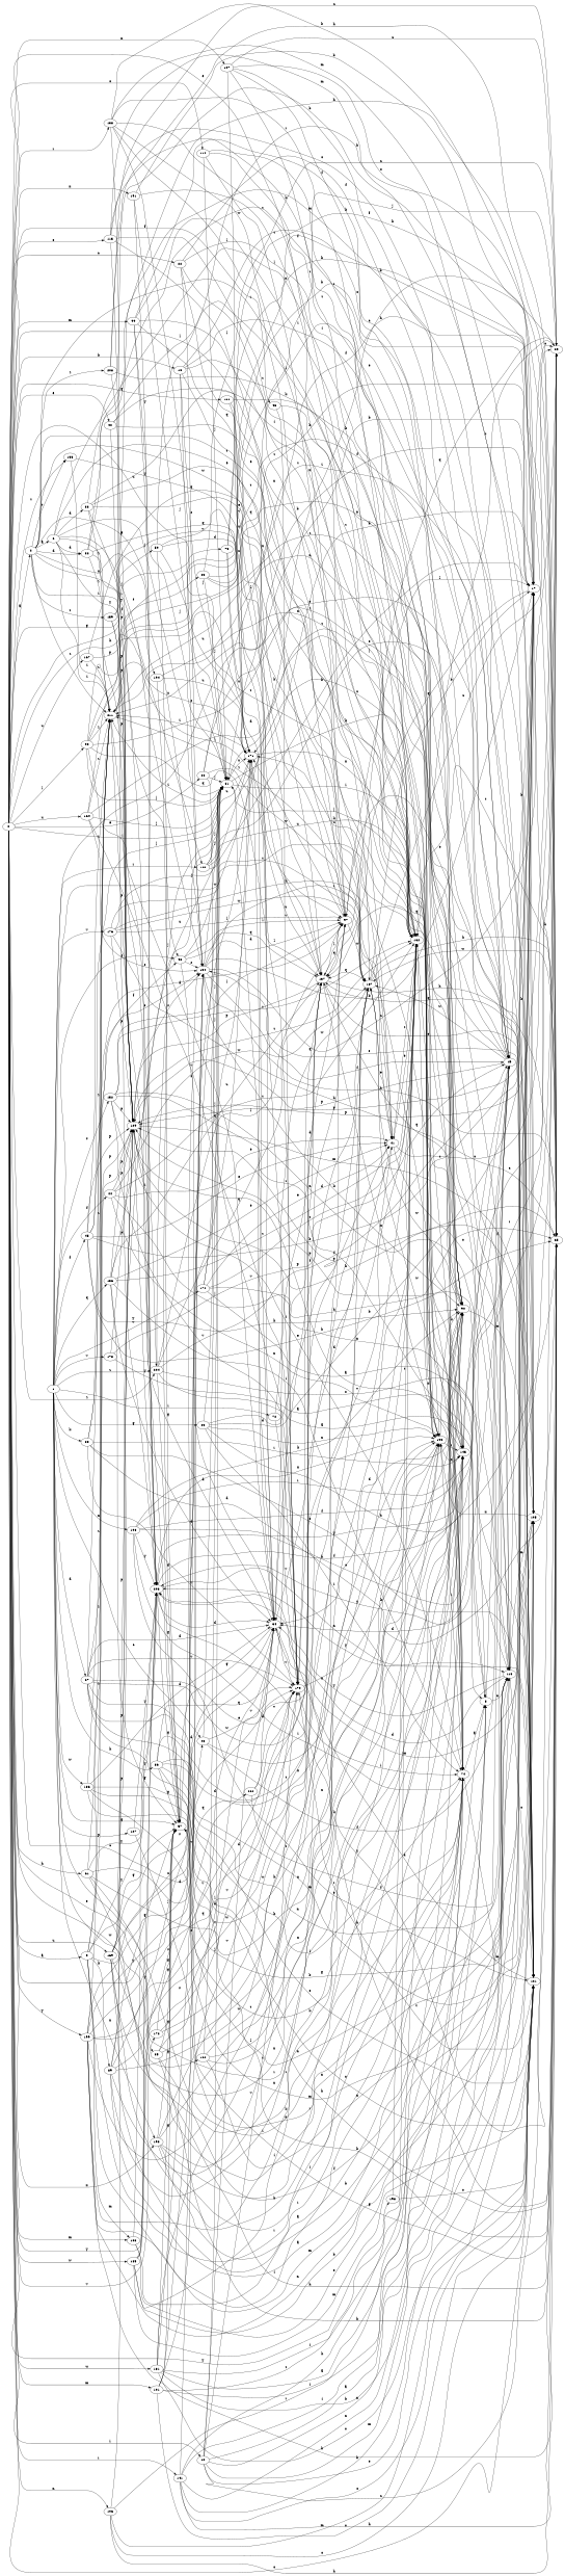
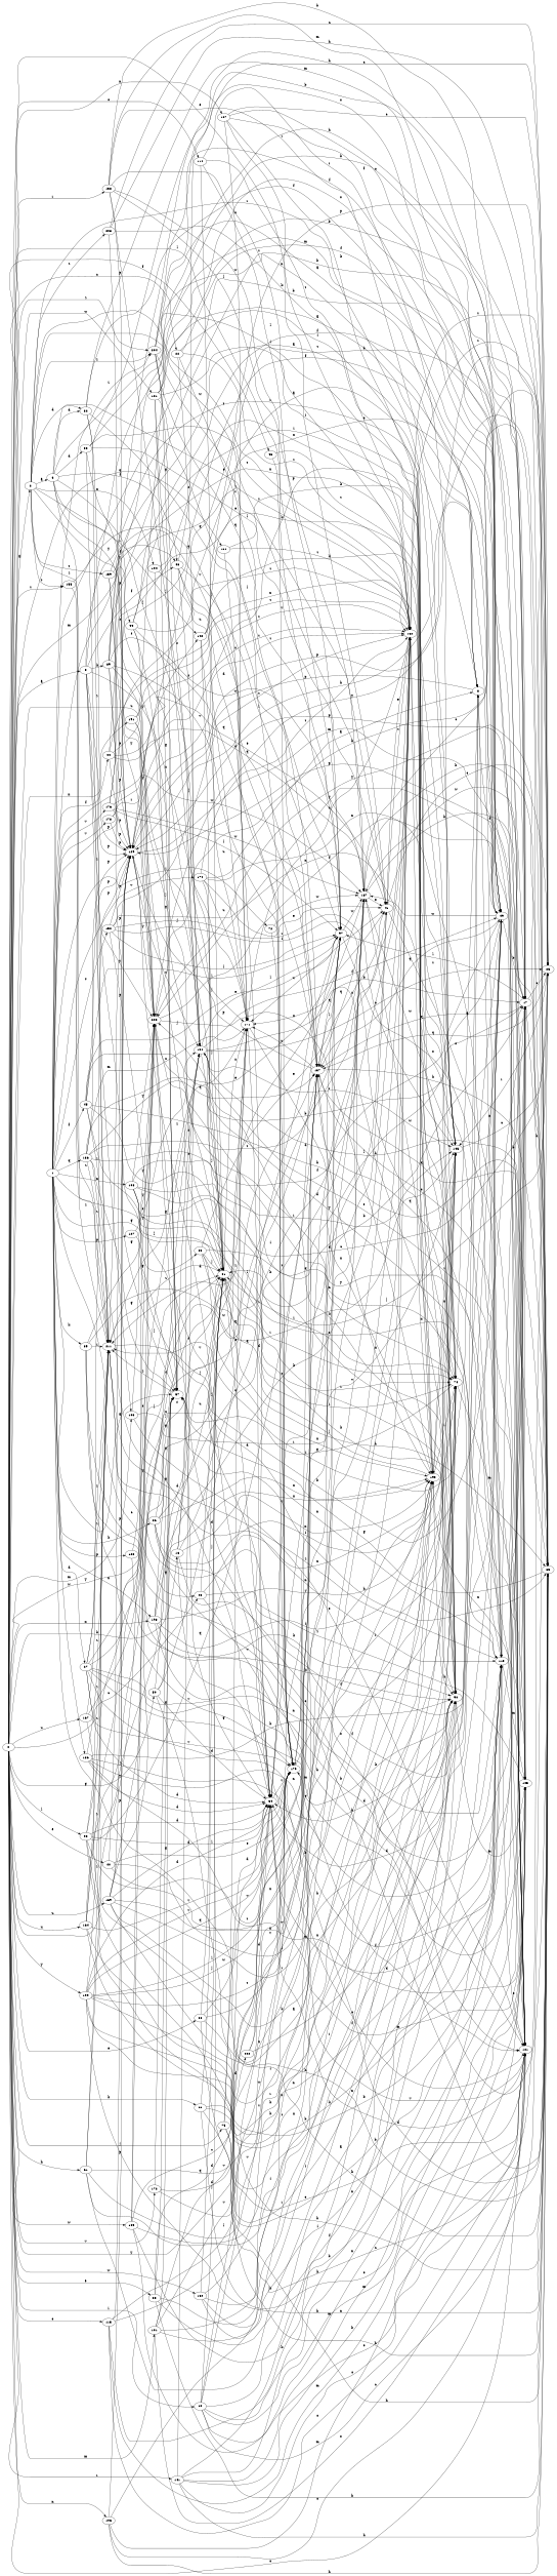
  strict digraph {
    rankdir=LR
    0
    2
    5
    16
    22
    23
    35
    36
    40
    41
    43
    50
    61
    69
    75
    81
    83
    93
    97
    99
    101
    103
    106
    107
    114
    115
    121
    134
    138
    141
    155
    164
    167
    169
    171
    172
    181
    182
    185
    191
    193
-   198
    199
    202
    203
    204
    142
    187
    6
    32
    145
    154
    159
    162
    194
    208
    211
    48
    57
    89
    105
    129
    49
    137
    195
    74
    179
    65
    34
    17
    25
    90
    113
    8
    1
    27
    44
    45
    55
    72
    85
    86
    108
+   123
    127
    136
    152
    174
    176
    178
    186
    33
    0 -> 2 [label=a]
    0 -> 5 [label=a]
    0 -> 16 [label=b]
    0 -> 22 [label=c]
    0 -> 23 [label=c]
    0 -> 35 [label=e]
    0 -> 36 [label=e]
    0 -> 40 [label=e]
    0 -> 41 [label=e]
    0 -> 43 [label=f]
    0 -> 50 [label=g]
    0 -> 61 [label=h]
    0 -> 69 [label=i]
    0 -> 75 [label=j]
    0 -> 81 [label=j]
    0 -> 83 [label=k]
    0 -> 93 [label=l]
    0 -> 97 [label=l]
    0 -> 99 [label=m]
    0 -> 101 [label=m]
    0 -> 103 [label=m]
    0 -> 106 [label=n]
    0 -> 107 [label=n]
    0 -> 114 [label=o]
    0 -> 115 [label=o]
    0 -> 121 [label=o]
    0 -> 134 [label=q]
    0 -> 138 [label=r]
    0 -> 141 [label=r]
    0 -> 155 [label=t]
    0 -> 164 [label=u]
    0 -> 167 [label=u]
    0 -> 169 [label=u]
    0 -> 171 [label=u]
    0 -> 172 [label=v]
    0 -> 181 [label=w]
    0 -> 182 [label=w]
    0 -> 185 [label=w]
    0 -> 191 [label=x]
    0 -> 193 [label=x]
-   0 -> 198 [label=y]
    0 -> 199 [label=y]
    0 -> 202 [label=y]
    0 -> 203 [label=y]
    0 -> 204 [label=z]
    2 -> 155 [label=t]
    2 -> 204 [label=z]
    2 -> 142 [label=r]
    2 -> 187 [label=w]
    2 -> 6 [label=a]
    2 -> 32 [label=d]
    2 -> 145 [label=r]
    2 -> 154 [label=s]
    2 -> 159 [label=t]
    2 -> 162 [label=t]
    2 -> 194 [label=x]
    2 -> 208 [label=z]
    2 -> 211 [label=z]
    5 -> 103 [label=m]
    5 -> 171 [label=u]
    5 -> 203 [label=y]
    5 -> 145 [label=r]
    5 -> 48 [label=f]
    5 -> 57 [label=g]
    5 -> 89 [label=k]
    5 -> 105 [label=m]
    5 -> 129 [label=p]
    16 -> 81 [label=j]
    16 -> 121 [label=o]
    16 -> 154 [label=s]
    16 -> 49 [label=f]
    16 -> 137 [label=q]
    16 -> 195 [label=x]
    22 -> 154 [label=s]
    22 -> 162 [label=t]
    22 -> 49 [label=f]
    22 -> 74 [label=i]
    22 -> 179 [label=v]
    23 -> 81 [label=j]
    23 -> 49 [label=f]
    23 -> 195 [label=x]
    23 -> 179 [label=v]
    35 -> 57 [label=g]
    35 -> 49 [label=f]
    35 -> 195 [label=x]
    35 -> 65 [label=h]
    35 -> 34 [label=d]
    36 -> 81 [label=j]
    36 -> 187 [label=w]
    36 -> 179 [label=v]
    36 -> 65 [label=h]
    36 -> 17 [label=b]
    40 -> 41 [label=e]
    40 -> 129 [label=p]
    40 -> 195 [label=x]
    40 -> 74 [label=i]
    41 -> 121 [label=o]
    41 -> 162 [label=t]
    41 -> 34 [label=d]
    41 -> 25 [label=c]
    43 -> 162 [label=t]
    43 -> 179 [label=v]
    50 -> 97 [label=l]
    50 -> 171 [label=u]
    50 -> 57 [label=g]
    50 -> 65 [label=h]
    50 -> 34 [label=d]
    61 -> 203 [label=y]
    61 -> 145 [label=r]
    61 -> 211 [label=z]
    61 -> 137 [label=q]
    61 -> 74 [label=i]
    61 -> 90 [label=k]
    69 -> 81 [label=j]
    69 -> 121 [label=o]
    69 -> 105 [label=m]
    69 -> 179 [label=v]
    69 -> 34 [label=d]
    69 -> 25 [label=c]
    69 -> 113 [label=n]
    69 -> 8 [label=a]
    75 -> 171 [label=u]
    75 -> 65 [label=h]
    75 -> 34 [label=d]
    75 -> 17 [label=b]
    81 -> 171 [label=u]
    81 -> 211 [label=z]
    81 -> 74 [label=i]
    81 -> 34 [label=d]
    81 -> 90 [label=k]
    83 -> 81 [label=j]
    83 -> 121 [label=o]
    83 -> 49 [label=f]
    83 -> 25 [label=c]
    83 -> 113 [label=n]
    93 -> 81 [label=j]
    93 -> 97 [label=l]
    93 -> 121 [label=o]
    93 -> 162 [label=t]
    93 -> 211 [label=z]
    93 -> 137 [label=q]
    93 -> 65 [label=h]
    93 -> 34 [label=d]
    97 -> 121 [label=o]
    97 -> 171 [label=u]
    97 -> 187 [label=w]
    97 -> 137 [label=q]
    97 -> 34 [label=d]
    99 -> 81 [label=j]
    99 -> 203 [label=y]
    99 -> 162 [label=t]
    99 -> 49 [label=f]
    99 -> 137 [label=q]
    99 -> 74 [label=i]
    101 -> 121 [label=o]
    101 -> 162 [label=t]
    101 -> 57 [label=g]
    101 -> 74 [label=i]
    101 -> 179 [label=v]
    101 -> 34 [label=d]
    103 -> 121 [label=o]
    103 -> 203 [label=y]
    103 -> 145 [label=r]
    106 -> 121 [label=o]
    106 -> 145 [label=r]
    106 -> 105 [label=m]
    106 -> 129 [label=p]
    106 -> 65 [label=h]
    107 -> 121 [label=o]
    107 -> 171 [label=u]
    107 -> 162 [label=t]
    107 -> 49 [label=f]
    107 -> 25 [label=c]
    107 -> 90 [label=k]
    114 -> 81 [label=j]
    114 -> 97 [label=l]
    114 -> 145 [label=r]
    114 -> 162 [label=t]
    115 -> 97 [label=l]
    115 -> 121 [label=o]
    115 -> 162 [label=t]
    115 -> 105 [label=m]
    115 -> 129 [label=p]
    115 -> 90 [label=k]
    121 -> 203 [label=y]
    121 -> 154 [label=s]
    121 -> 179 [label=v]
    121 -> 34 [label=d]
    134 -> 171 [label=u]
    134 -> 162 [label=t]
    134 -> 90 [label=k]
    138 -> 81 [label=j]
    138 -> 97 [label=l]
    138 -> 187 [label=w]
    138 -> 145 [label=r]
    138 -> 162 [label=t]
    138 -> 105 [label=m]
    138 -> 129 [label=p]
    138 -> 17 [label=b]
    141 -> 121 [label=o]
    141 -> 154 [label=s]
    141 -> 74 [label=i]
    141 -> 65 [label=h]
    141 -> 17 [label=b]
    141 -> 90 [label=k]
    141 -> 113 [label=n]
    155 -> 211 [label=z]
    155 -> 137 [label=q]
    164 -> 81 [label=j]
    164 -> 154 [label=s]
    164 -> 211 [label=z]
    164 -> 179 [label=v]
    164 -> 17 [label=b]
    164 -> 90 [label=k]
    167 -> 171 [label=u]
    167 -> 211 [label=z]
    167 -> 195 [label=x]
    169 -> 81 [label=j]
    169 -> 171 [label=s]
    169 -> 145 [label=r]
    169 -> 129 [label=p]
    169 -> 195 [label=x]
    169 -> 34 [label=d]
    169 -> 90 [label=k]
    169 -> 8 [label=a]
    171 -> 211 [label=z]
    171 -> 195 [label=x]
    171 -> 34 [label=d]
    172 -> 187 [label=w]
    172 -> 57 [label=g]
    172 -> 179 [label=v]
    181 -> 97 [label=l]
    181 -> 121 [label=o]
    181 -> 154 [label=s]
    181 -> 57 [label=g]
    181 -> 74 [label=i]
    181 -> 17 [label=b]
    181 -> 8 [label=a]
    182 -> 81 [label=j]
    182 -> 145 [label=r]
    182 -> 195 [label=x]
    182 -> 90 [label=k]
    182 -> 113 [label=n]
    185 -> 203 [label=y]
    185 -> 154 [label=s]
    185 -> 105 [label=m]
    185 -> 195 [label=x]
    185 -> 179 [label=v]
    185 -> 17 [label=b]
    191 -> 81 [label=j]
    191 -> 203 [label=y]
    191 -> 162 [label=t]
    191 -> 17 [label=b]
    193 -> 145 [label=r]
    193 -> 162 [label=t]
    193 -> 57 [label=g]
    193 -> 195 [label=x]
    193 -> 74 [label=i]
    193 -> 17 [label=b]
    193 -> 90 [label=k]
-   198 -> 121 [label=o]
-   198 -> 162 [label=t]
    199 -> 97 [label=l]
    199 -> 187 [label=w]
    199 -> 162 [label=t]
    199 -> 211 [label=z]
    199 -> 137 [label=q]
    199 -> 74 [label=i]
    199 -> 179 [label=v]
    199 -> 65 [label=h]
    199 -> 34 [label=d]
    199 -> 90 [label=k]
    199 -> 113 [label=n]
    202 -> 49 [label=f]
    202 -> 179 [label=v]
    202 -> 34 [label=d]
    203 -> 57 [label=g]
    203 -> 49 [label=f]
    203 -> 195 [label=x]
    203 -> 65 [label=h]
    203 -> 34 [label=d]
    203 -> 113 [label=n]
    204 -> 81 [label=j]
    204 -> 97 [label=l]
    204 -> 121 [label=o]
    204 -> 57 [label=g]
    204 -> 49 [label=f]
    204 -> 137 [label=q]
    204 -> 8 [label=a]
    142 -> 81 [label=j]
    142 -> 121 [label=o]
    142 -> 171 [label=u]
    142 -> 17 [label=b]
    142 -> 90 [label=k]
    187 -> 41 [label=e]
    187 -> 211 [label=z]
    187 -> 137 [label=q]
    187 -> 65 [label=h]
    187 -> 34 [label=d]
    187 -> 17 [label=b]
    187 -> 25 [label=c]
    6 -> 41 [label=e]
    6 -> 81 [label=j]
    6 -> 203 [label=y]
    6 -> 32 [label=d]
    6 -> 154 [label=s]
    6 -> 211 [label=z]
    6 -> 48 [label=f]
    6 -> 113 [label=n]
    6 -> 33 [label=d]
    32 -> 211 [label=z]
    32 -> 105 [label=m]
    32 -> 129 [label=p]
    32 -> 49 [label=f]
    32 -> 137 [label=q]
    145 -> 187 [label=w]
    145 -> 162 [label=t]
    145 -> 129 [label=p]
    145 -> 195 [label=x]
    145 -> 25 [label=c]
    154 -> 81 [label=j]
    154 -> 97 [label=l]
    154 -> 145 [label=r]
    154 -> 49 [label=f]
    154 -> 65 [label=h]
    154 -> 17 [label=b]
    154 -> 25 [label=c]
    154 -> 90 [label=k]
    159 -> 203 [label=y]
    159 -> 129 [label=p]
    159 -> 179 [label=v]
    159 -> 65 [label=h]
    162 -> 41 [label=e]
    162 -> 171 [label=u]
    162 -> 195 [label=x]
    162 -> 179 [label=v]
    194 -> 171 [label=u]
    194 -> 57 [label=g]
    194 -> 195 [label=x]
    208 -> 129 [label=p]
    208 -> 65 [label=h]
    208 -> 25 [label=c]
    208 -> 90 [label=k]
    211 -> 129 [label=p]
    211 -> 17 [label=b]
    211 -> 113 [label=n]
    48 -> 97 [label=l]
    48 -> 154 [label=s]
    48 -> 137 [label=q]
    48 -> 34 [label=d]
    48 -> 25 [label=c]
    57 -> 154 [label=s]
    57 -> 211 [label=z]
-   176 -> 65 [label=h]
+   57 -> 65 [label=h]
    89 -> 81 [label=j]
    89 -> 187 [label=w]
    89 -> 162 [label=t]
    89 -> 57 [label=g]
    89 -> 129 [label=p]
    89 -> 195 [label=x]
    89 -> 179 [label=v]
    89 -> 8 [label=a]
    105 -> 211 [label=z]
    105 -> 129 [label=p]
    105 -> 137 [label=q]
    105 -> 195 [label=x]
    129 -> 203 [label=y]
    129 -> 154 [label=s]
    129 -> 162 [label=t]
    129 -> 105 [label=m]
    129 -> 65 [label=h]
    129 -> 34 [label=d]
    49 -> 81 [label=j]
    49 -> 203 [label=y]
    49 -> 187 [label=w]
    49 -> 211 [label=z]
    49 -> 129 [label=p]
    49 -> 137 [label=q]
    49 -> 34 [label=d]
    49 -> 17 [label=b]
    137 -> 97 [label=l]
    137 -> 121 [label=o]
    137 -> 171 [label=u]
    137 -> 129 [label=p]
    137 -> 195 [label=x]
    137 -> 65 [label=h]
    195 -> 81 [label=j]
    195 -> 145 [label=r]
    195 -> 74 [label=i]
    195 -> 90 [label=k]
    74 -> 171 [label=u]
    74 -> 57 [label=g]
    74 -> 105 [label=m]
    74 -> 8 [label=a]
    179 -> 137 [label=q]
    179 -> 74 [label=i]
    179 -> 90 [label=k]
    65 -> 203 [label=y]
    65 -> 187 [label=w]
    65 -> 162 [label=t]
    65 -> 57 [label=g]
    34 -> 57 [label=g]
    34 -> 105 [label=m]
    34 -> 179 [label=v]
    17 -> 97 [label=l]
    17 -> 129 [label=p]
    17 -> 137 [label=q]
    17 -> 65 [label=h]
    17 -> 25 [label=c]
    25 -> 81 [label=j]
    25 -> 203 [label=y]
    25 -> 145 [label=r]
    25 -> 162 [label=t]
    25 -> 129 [label=p]
    25 -> 137 [label=q]
    90 -> 187 [label=w]
    90 -> 105 [label=m]
    90 -> 34 [label=d]
    113 -> 121 [label=o]
    113 -> 203 [label=y]
    113 -> 211 [label=z]
    113 -> 105 [label=m]
    113 -> 137 [label=q]
    113 -> 34 [label=d]
    113 -> 17 [label=b]
    8 -> 129 [label=p]
    8 -> 49 [label=f]
    8 -> 113 [label=n]
    1 -> 23 [label=c]
    1 -> 193 [label=x]
    1 -> 204 [label=z]
    1 -> 142 [label=r]
    1 -> 187 [label=w]
    1 -> 48 [label=f]
    1 -> 57 [label=g]
    1 -> 74 [label=i]
    1 -> 65 [label=h]
    1 -> 17 [label=b]
    1 -> 27 [label=d]
    1 -> 44 [label=f]
    1 -> 45 [label=f]
    1 -> 55 [label=g]
    1 -> 72 [label=i]
    1 -> 85 [label=k]
    1 -> 86 [label=k]
    1 -> 108 [label=n]
+   1 -> 123 [label=p]
    1 -> 127 [label=p]
    1 -> 136 [label=q]
    1 -> 152 [label=s]
    1 -> 174 [label=v]
    1 -> 176 [label=v]
    1 -> 178 [label=v]
    1 -> 186 [label=w]
    27 -> 41 [label=e]
    27 -> 121 [label=o]
    27 -> 187 [label=w]
    27 -> 211 [label=z]
    27 -> 105 [label=m]
    27 -> 129 [label=p]
    27 -> 179 [label=v]
    27 -> 65 [label=h]
    27 -> 34 [label=d]
    27 -> 113 [label=n]
    44 -> 41 [label=e]
    44 -> 187 [label=w]
    44 -> 162 [label=t]
    44 -> 129 [label=p]
    44 -> 195 [label=x]
    44 -> 65 [label=h]
    45 -> 41 [label=e]
    45 -> 81 [label=j]
    45 -> 97 [label=l]
    45 -> 211 [label=z]
    45 -> 129 [label=p]
    45 -> 65 [label=h]
    45 -> 17 [label=b]
    45 -> 90 [label=k]
    55 -> 41 [label=e]
    55 -> 81 [label=j]
    55 -> 195 [label=x]
    55 -> 74 [label=i]
    55 -> 65 [label=h]
    55 -> 17 [label=b]
    72 -> 187 [label=w]
    72 -> 179 [label=v]
    85 -> 121 [label=o]
    85 -> 145 [label=r]
    85 -> 154 [label=s]
    85 -> 211 [label=z]
    85 -> 179 [label=v]
    85 -> 65 [label=h]
    86 -> 121 [label=o]
    86 -> 162 [label=t]
    86 -> 57 [label=g]
    86 -> 137 [label=q]
    86 -> 195 [label=x]
    86 -> 74 [label=i]
    86 -> 65 [label=h]
    108 -> 121 [label=o]
    108 -> 203 [label=y]
    108 -> 145 [label=r]
    108 -> 49 [label=f]
    108 -> 74 [label=i]
    108 -> 25 [label=c]
    108 -> 90 [label=k]
+   123 -> 203 [label=y]
+   123 -> 90 [label=k]
    127 -> 203 [label=y]
    127 -> 113 [label=n]
    136 -> 41 [label=e]
    136 -> 171 [label=u]
    136 -> 162 [label=t]
+   136 -> 211 [label=z]
    136 -> 57 [label=g]
    136 -> 129 [label=p]
    136 -> 137 [label=q]
    136 -> 74 [label=i]
    136 -> 34 [label=d]
    152 -> 97 [label=l]
    152 -> 145 [label=r]
    152 -> 162 [label=t]
    152 -> 129 [label=p]
    152 -> 74 [label=i]
    152 -> 179 [label=v]
    152 -> 113 [label=n]
    174 -> 41 [label=e]
    174 -> 81 [label=j]
    174 -> 171 [label=u]
    174 -> 162 [label=t]
    174 -> 113 [label=n]
    174 -> 8 [label=a]
    176 -> 97 [label=l]
    176 -> 187 [label=w]
    176 -> 162 [label=t]
    176 -> 129 [label=p]
    176 -> 17 [label=b]
    176 -> 90 [label=k]
    178 -> 129 [label=p]
    178 -> 49 [label=f]
    178 -> 8 [label=a]
    186 -> 211 [label=z]
    186 -> 105 [label=m]
    186 -> 34 [label=d]
    186 -> 17 [label=b]
    186 -> 90 [label=k]
    186 -> 113 [label=n]
    33 -> 41 [label=e]
    33 -> 203 [label=y]
    33 -> 162 [label=t]
    33 -> 211 [label=z]
    33 -> 74 [label=i]
    33 -> 17 [label=b]
  }
